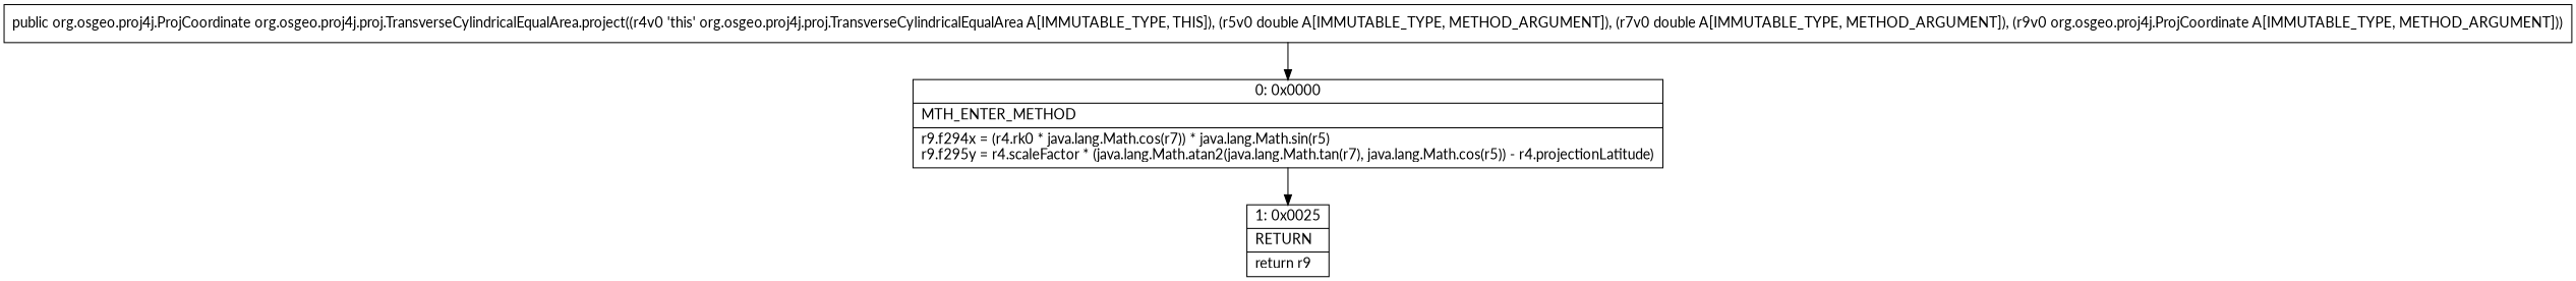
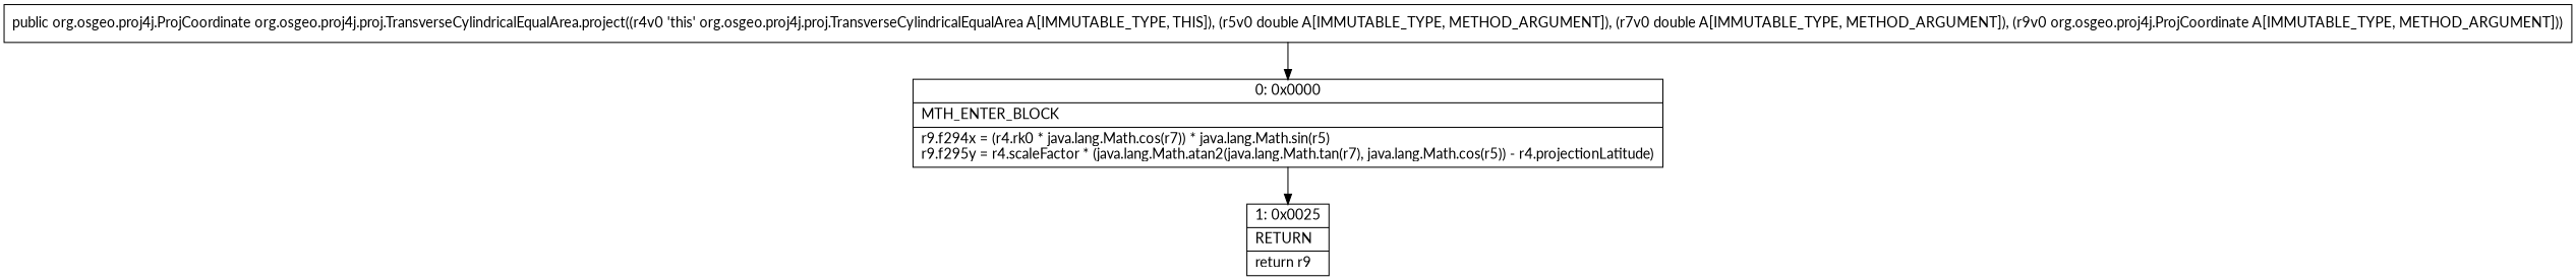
  digraph {
    fontname=Lato
    node [shape=record fontname=Lato]
    edge [fontname=Lato]
-   n1 [label="{0\:\ 0x0000|MTH_ENTER_METHOD\l|r9.f294x = (r4.rk0 * java.lang.Math.cos(r7)) * java.lang.Math.sin(r5)\lr9.f295y = r4.scaleFactor * (java.lang.Math.atan2(java.lang.Math.tan(r7), java.lang.Math.cos(r5)) \- r4.projectionLatitude)\l}"]
+   n1 [label="{0\:\ 0x0000|MTH_ENTER_BLOCK\l|r9.f294x = (r4.rk0 * java.lang.Math.cos(r7)) * java.lang.Math.sin(r5)\lr9.f295y = r4.scaleFactor * (java.lang.Math.atan2(java.lang.Math.tan(r7), java.lang.Math.cos(r5)) \- r4.projectionLatitude)\l}"]
    n2 [label="{1\:\ 0x0025|RETURN\l|return r9\l}"]
    n3 [label="{public org.osgeo.proj4j.ProjCoordinate org.osgeo.proj4j.proj.TransverseCylindricalEqualArea.project((r4v0 'this' org.osgeo.proj4j.proj.TransverseCylindricalEqualArea A[IMMUTABLE_TYPE, THIS]), (r5v0 double A[IMMUTABLE_TYPE, METHOD_ARGUMENT]), (r7v0 double A[IMMUTABLE_TYPE, METHOD_ARGUMENT]), (r9v0 org.osgeo.proj4j.ProjCoordinate A[IMMUTABLE_TYPE, METHOD_ARGUMENT])) }"]
    n1 -> n2
    n3 -> n1
  }
